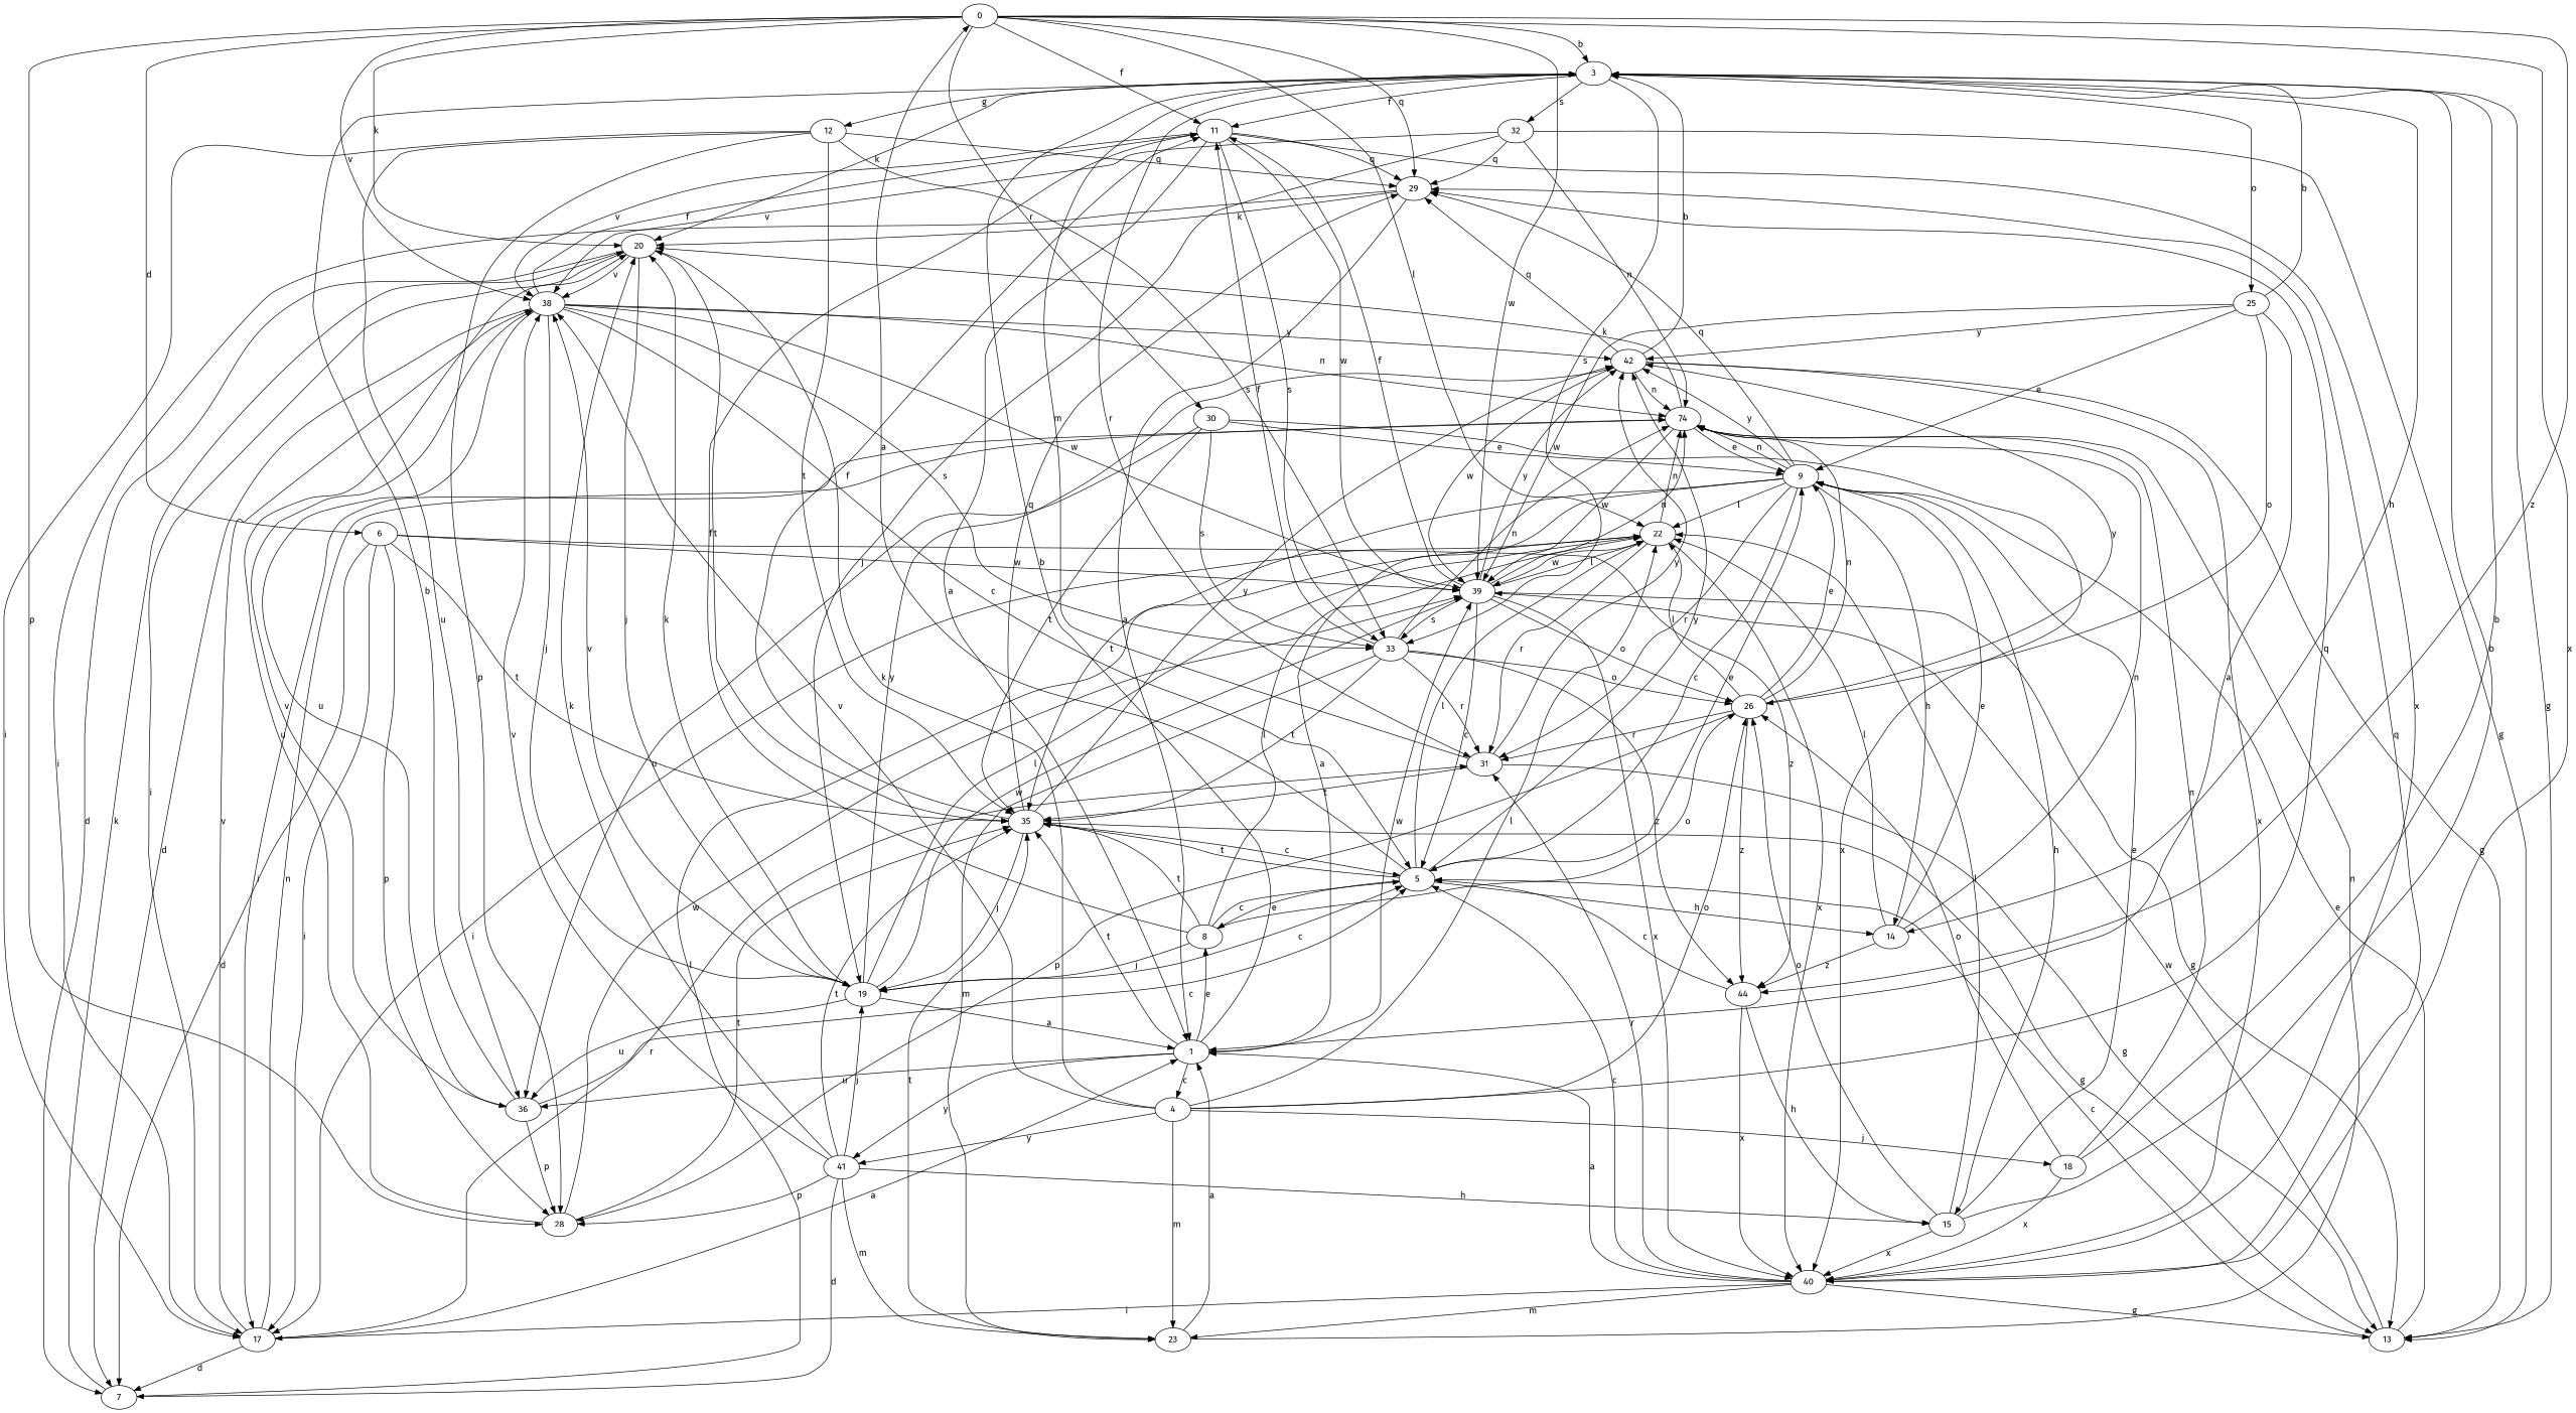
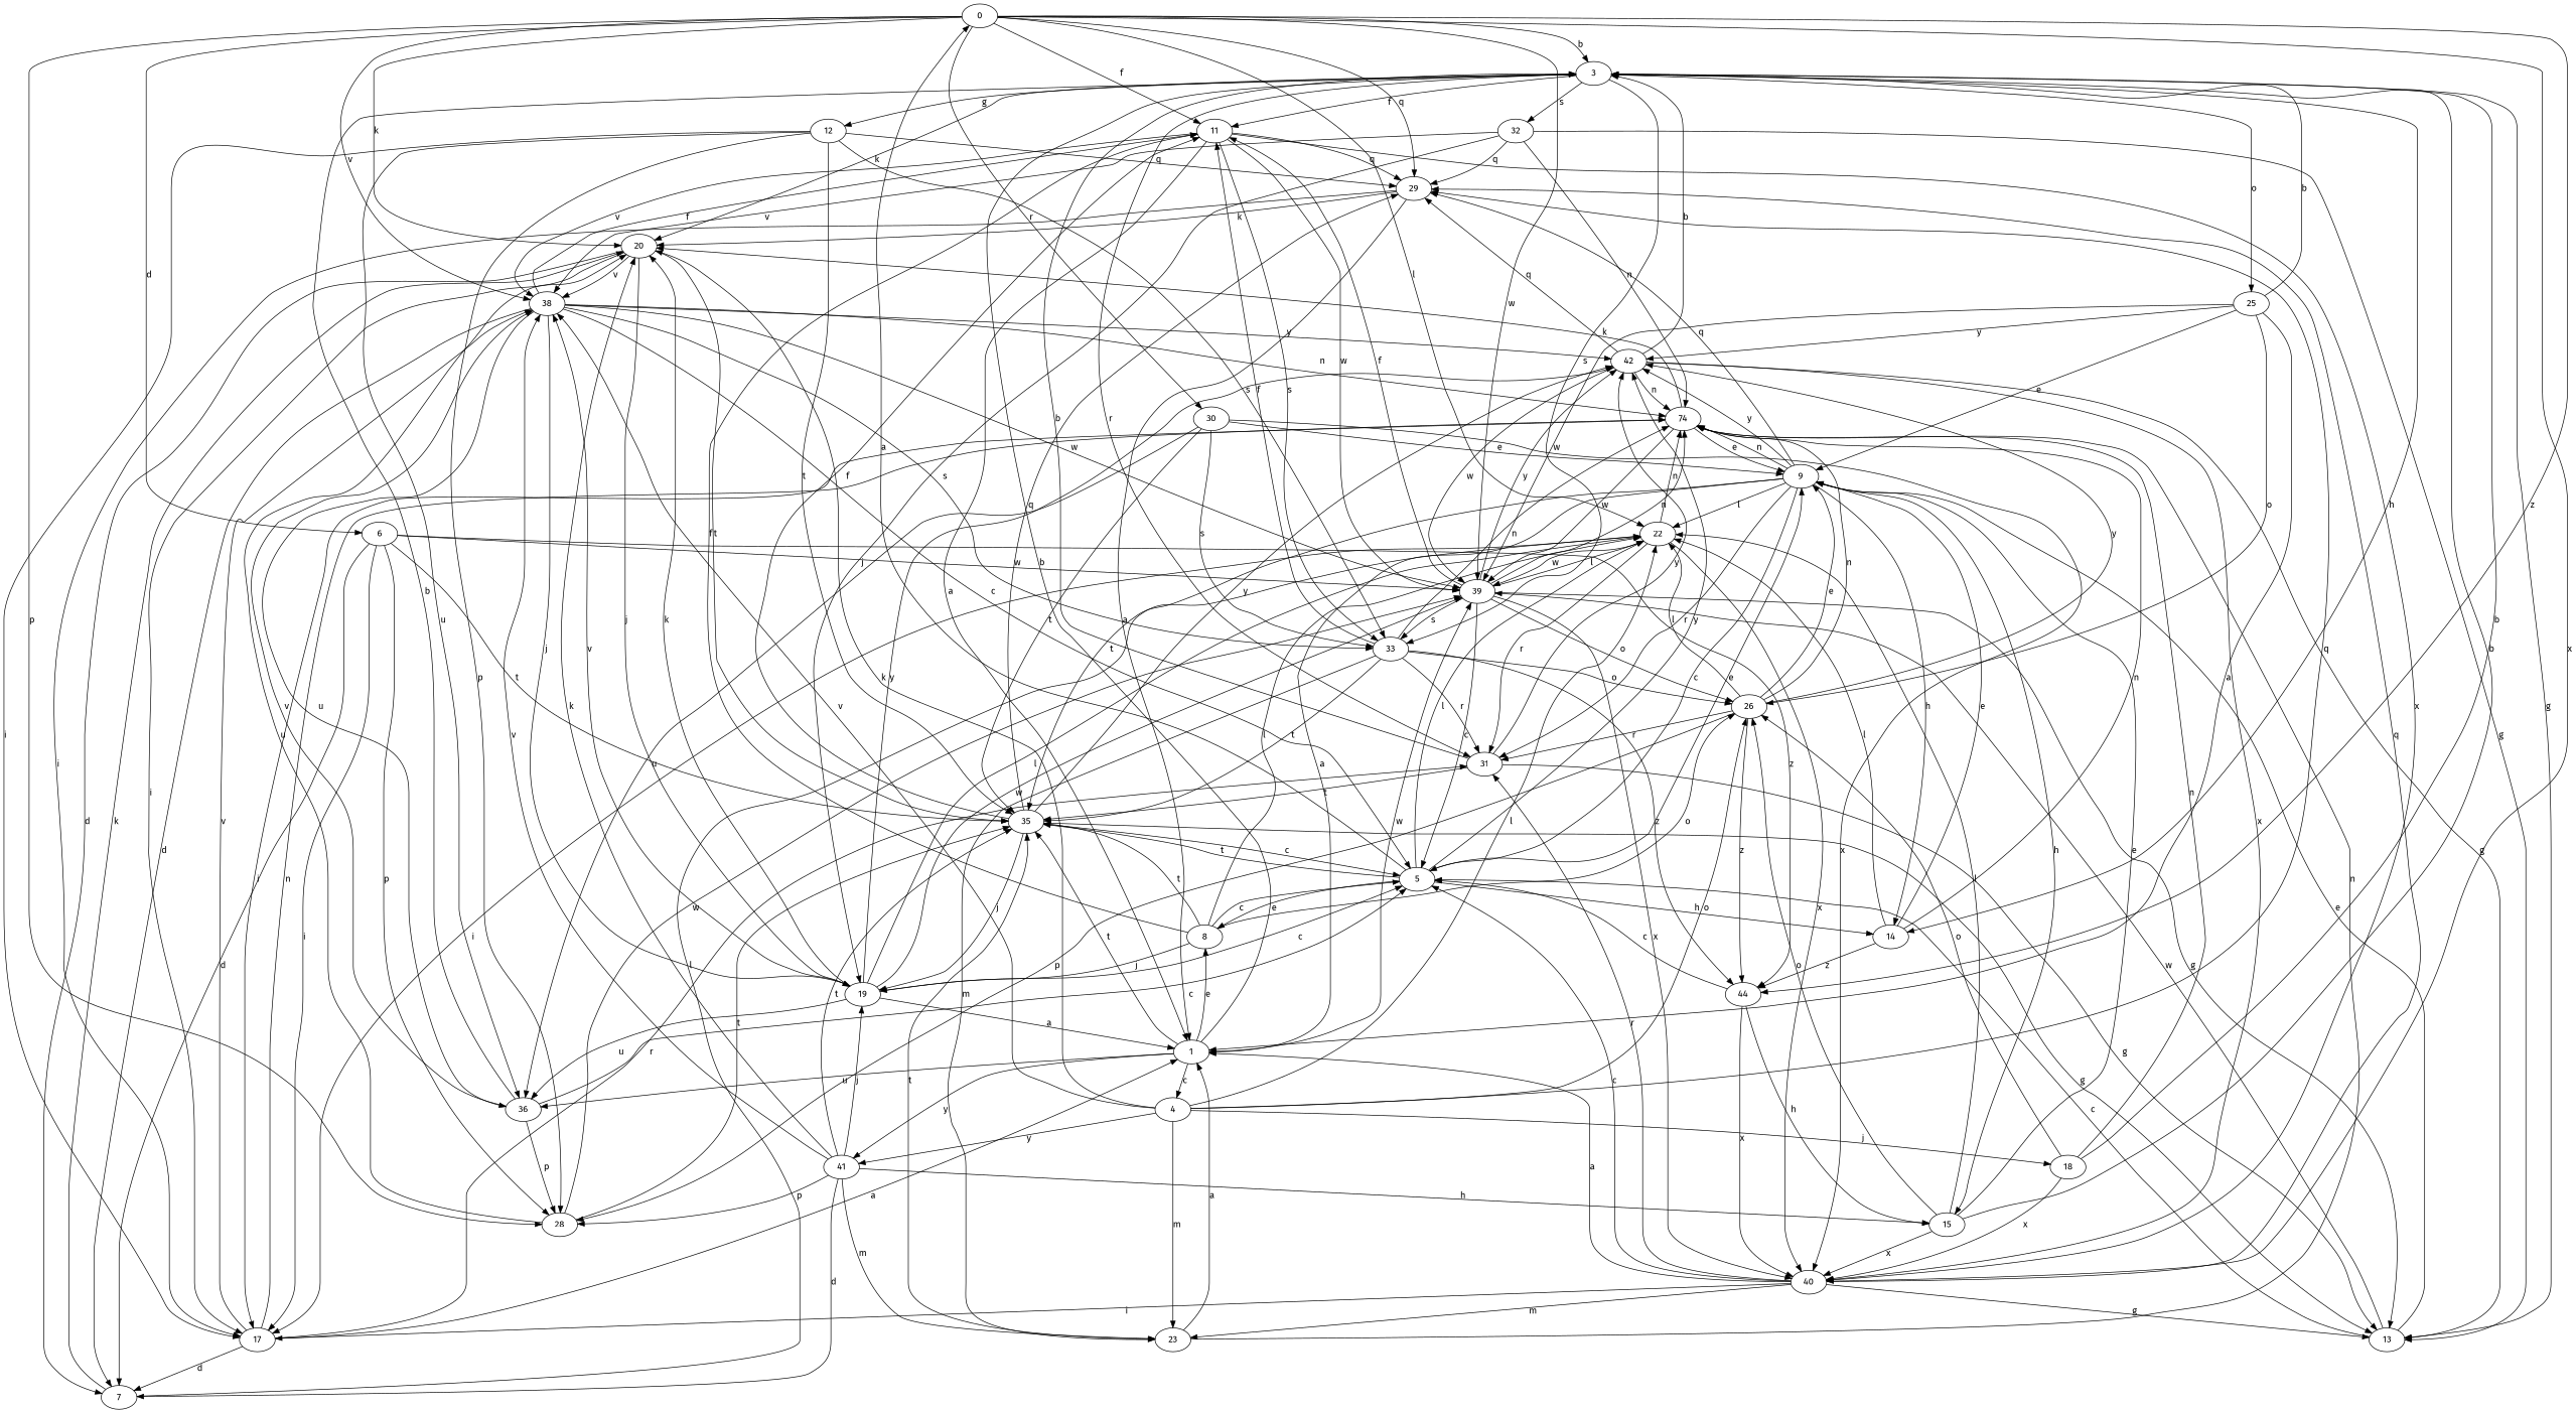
  strict digraph {
    fontname="Fira Sans"
    node [fontname="Fira Sans"]
    edge [fontname="Fira Sans"]
    0
    3
    6
    11
    20
    22
    28
    29
    30
    38
    39
    40
    44
    12
    13
    14
    25
    31
    32
    33
    35
    7
    17
    1
    19
    n26 [label=74]
    36
    9
    5
    42
    26
    23
    15
    4
    8
    41
    18
    0 -> 3 [label=b]
    0 -> 6 [label=d]
    0 -> 11 [label=f]
    0 -> 20 [label=k]
    0 -> 22 [label=l]
    0 -> 28 [label=p]
    0 -> 29 [label=q]
    0 -> 30 [label=r]
    0 -> 38 [label=v]
    0 -> 39 [label=w]
    0 -> 40 [label=x]
    0 -> 44 [label=z]
    3 -> 11 [label=f]
    3 -> 20 [label=k]
    3 -> 12 [label=g]
    3 -> 13 [label=g]
    3 -> 14 [label=h]
    3 -> 25 [label=o]
    3 -> 31 [label=r]
    3 -> 32 [label=s]
    3 -> 33 [label=s]
    6 -> 28 [label=p]
    6 -> 39 [label=w]
    6 -> 44 [label=z]
    6 -> 35 [label=t]
    6 -> 7 [label=d]
    6 -> 17 [label=i]
    11 -> 29 [label=q]
    11 -> 38 [label=v]
    11 -> 39 [label=w]
    11 -> 40 [label=x]
    11 -> 33 [label=s]
    11 -> 1 [label=a]
    20 -> 38 [label=v]
    20 -> 35 [label=t]
    20 -> 7 [label=d]
    20 -> 17 [label=i]
    20 -> 19 [label=j]
    22 -> 39 [label=w]
    22 -> 40 [label=x]
    22 -> 31 [label=r]
    22 -> 17 [label=i]
    22 -> n26 [label=n]
    28 -> 20 [label=u]
    28 -> 39 [label=w]
    28 -> 35 [label=t]
    29 -> 20 [label=k]
    29 -> 17 [label=i]
    29 -> 1 [label=a]
    30 -> 40 [label=x]
    30 -> 33 [label=s]
    30 -> 35 [label=t]
    30 -> 36 [label=u]
    30 -> 9 [label=e]
    38 -> 11 [label=f]
    38 -> 39 [label=w]
    38 -> 33 [label=s]
    38 -> 7 [label=d]
    38 -> 19 [label=j]
    38 -> n26 [label=n]
    38 -> 36 [label=u]
    38 -> 5 [label=c]
    38 -> 42 [label=y]
    39 -> 11 [label=f]
    39 -> 22 [label=l]
    39 -> 40 [label=x]
    39 -> 13 [label=g]
    39 -> 33 [label=s]
    39 -> n26 [label=n]
    39 -> 5 [label=c]
    39 -> 42 [label=y]
    39 -> 26 [label=o]
    40 -> 29 [label=q]
    40 -> 13 [label=g]
    40 -> 31 [label=r]
    40 -> 17 [label=i]
    40 -> 1 [label=a]
    40 -> 5 [label=c]
    40 -> 23 [label=m]
    44 -> 40 [label=x]
    44 -> 5 [label=c]
    44 -> 15 [label=h]
    12 -> 28 [label=p]
    12 -> 29 [label=q]
    12 -> 33 [label=s]
    12 -> 35 [label=t]
    12 -> 17 [label=i]
    12 -> 36 [label=u]
    13 -> 39 [label=w]
    13 -> 9 [label=e]
    13 -> 5 [label=c]
    14 -> 22 [label=l]
    14 -> 44 [label=z]
    14 -> n26 [label=n]
    14 -> 9 [label=e]
    25 -> 3 [label=b]
    25 -> 39 [label=w]
    25 -> 1 [label=a]
    25 -> 9 [label=e]
    25 -> 42 [label=y]
    25 -> 26 [label=o]
-   31 -> 3 [label=m]
+   31 -> 3 [label=b]
    31 -> 13 [label=g]
    31 -> 35 [label=t]
    31 -> 42 [label=y]
    32 -> 29 [label=q]
    32 -> 38 [label=v]
    32 -> 13 [label=g]
    32 -> 19 [label=j]
    32 -> n26 [label=n]
    33 -> 11 [label=f]
    33 -> 44 [label=z]
    33 -> 31 [label=r]
    33 -> 35 [label=t]
    33 -> n26 [label=n]
    33 -> 26 [label=o]
    33 -> 23 [label=m]
    35 -> 11 [label=f]
    35 -> 29 [label=q]
    35 -> 13 [label=g]
    35 -> 19 [label=j]
    35 -> 5 [label=c]
    35 -> 42 [label=y]
    7 -> 20 [label=k]
    7 -> 22 [label=l]
    17 -> 38 [label=v]
    17 -> 31 [label=r]
    17 -> 7 [label=d]
    17 -> 1 [label=a]
    17 -> n26 [label=n]
    1 -> 3 [label=b]
    1 -> 39 [label=w]
    1 -> 35 [label=t]
    1 -> 36 [label=u]
    1 -> 4 [label=c]
    1 -> 8 [label=e]
    1 -> 41 [label=y]
    19 -> 20 [label=k]
    19 -> 22 [label=l]
    19 -> 38 [label=v]
    19 -> 39 [label=w]
    19 -> 1 [label=a]
    19 -> 36 [label=u]
    19 -> 5 [label=c]
    19 -> 42 [label=y]
    n26 -> 20 [label=k]
    n26 -> 39 [label=w]
    n26 -> 17 [label=i]
    n26 -> 9 [label=e]
    36 -> 3 [label=b]
    36 -> 28 [label=p]
    36 -> 38 [label=v]
    36 -> 5 [label=c]
    9 -> 22 [label=l]
    9 -> 29 [label=q]
    9 -> 14 [label=h]
    9 -> 31 [label=r]
    9 -> 35 [label=t]
    9 -> 1 [label=a]
    9 -> n26 [label=n]
    9 -> 5 [label=c]
    9 -> 42 [label=y]
    9 -> 15 [label=h]
    5 -> 0 [label=a]
    5 -> 22 [label=l]
    5 -> 14 [label=h]
    5 -> 35 [label=t]
    5 -> 9 [label=e]
    5 -> 42 [label=y]
    5 -> 8 [label=e]
    42 -> 3 [label=b]
    42 -> 29 [label=q]
    42 -> 39 [label=w]
    42 -> 40 [label=x]
    42 -> 13 [label=g]
    42 -> n26 [label=n]
    26 -> 22 [label=l]
    26 -> 28 [label=p]
    26 -> 44 [label=z]
    26 -> 31 [label=r]
    26 -> n26 [label=n]
    26 -> 9 [label=e]
    26 -> 42 [label=y]
    23 -> 35 [label=t]
    23 -> 1 [label=a]
    23 -> n26 [label=n]
    15 -> 3 [label=b]
    15 -> 22 [label=l]
    15 -> 40 [label=x]
    15 -> 9 [label=e]
    15 -> 26 [label=o]
    4 -> 20 [label=k]
    4 -> 22 [label=l]
    4 -> 29 [label=q]
    4 -> 38 [label=v]
    4 -> 26 [label=o]
    4 -> 23 [label=m]
    4 -> 41 [label=y]
    4 -> 18 [label=j]
    8 -> 11 [label=f]
    8 -> 22 [label=l]
    8 -> 35 [label=t]
    8 -> 19 [label=j]
    8 -> 5 [label=c]
    8 -> 26 [label=o]
    41 -> 20 [label=k]
    41 -> 28 [label=p]
    41 -> 38 [label=v]
    41 -> 35 [label=t]
    41 -> 7 [label=d]
    41 -> 19 [label=j]
    41 -> 23 [label=m]
    41 -> 15 [label=h]
    18 -> 3 [label=b]
    18 -> 40 [label=x]
    18 -> n26 [label=n]
    18 -> 26 [label=o]
  }
